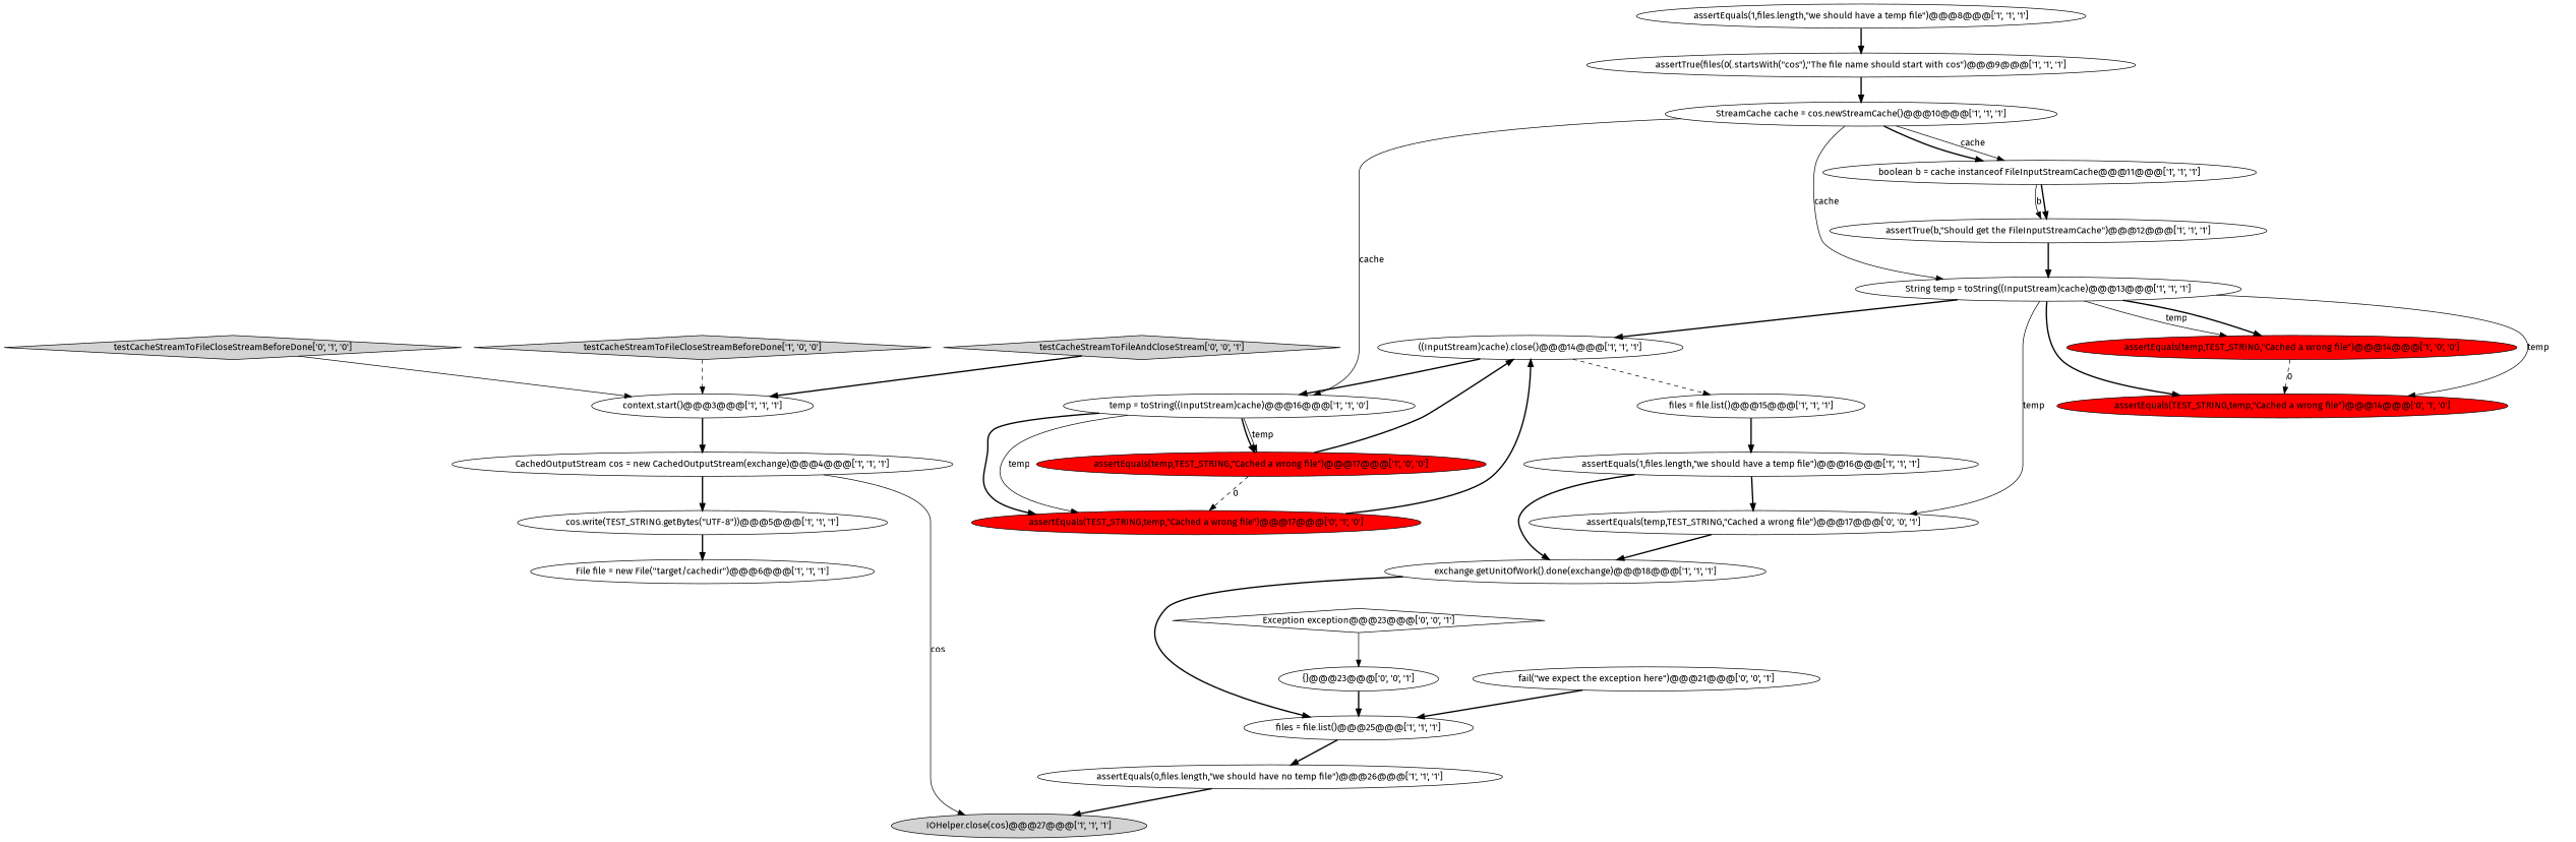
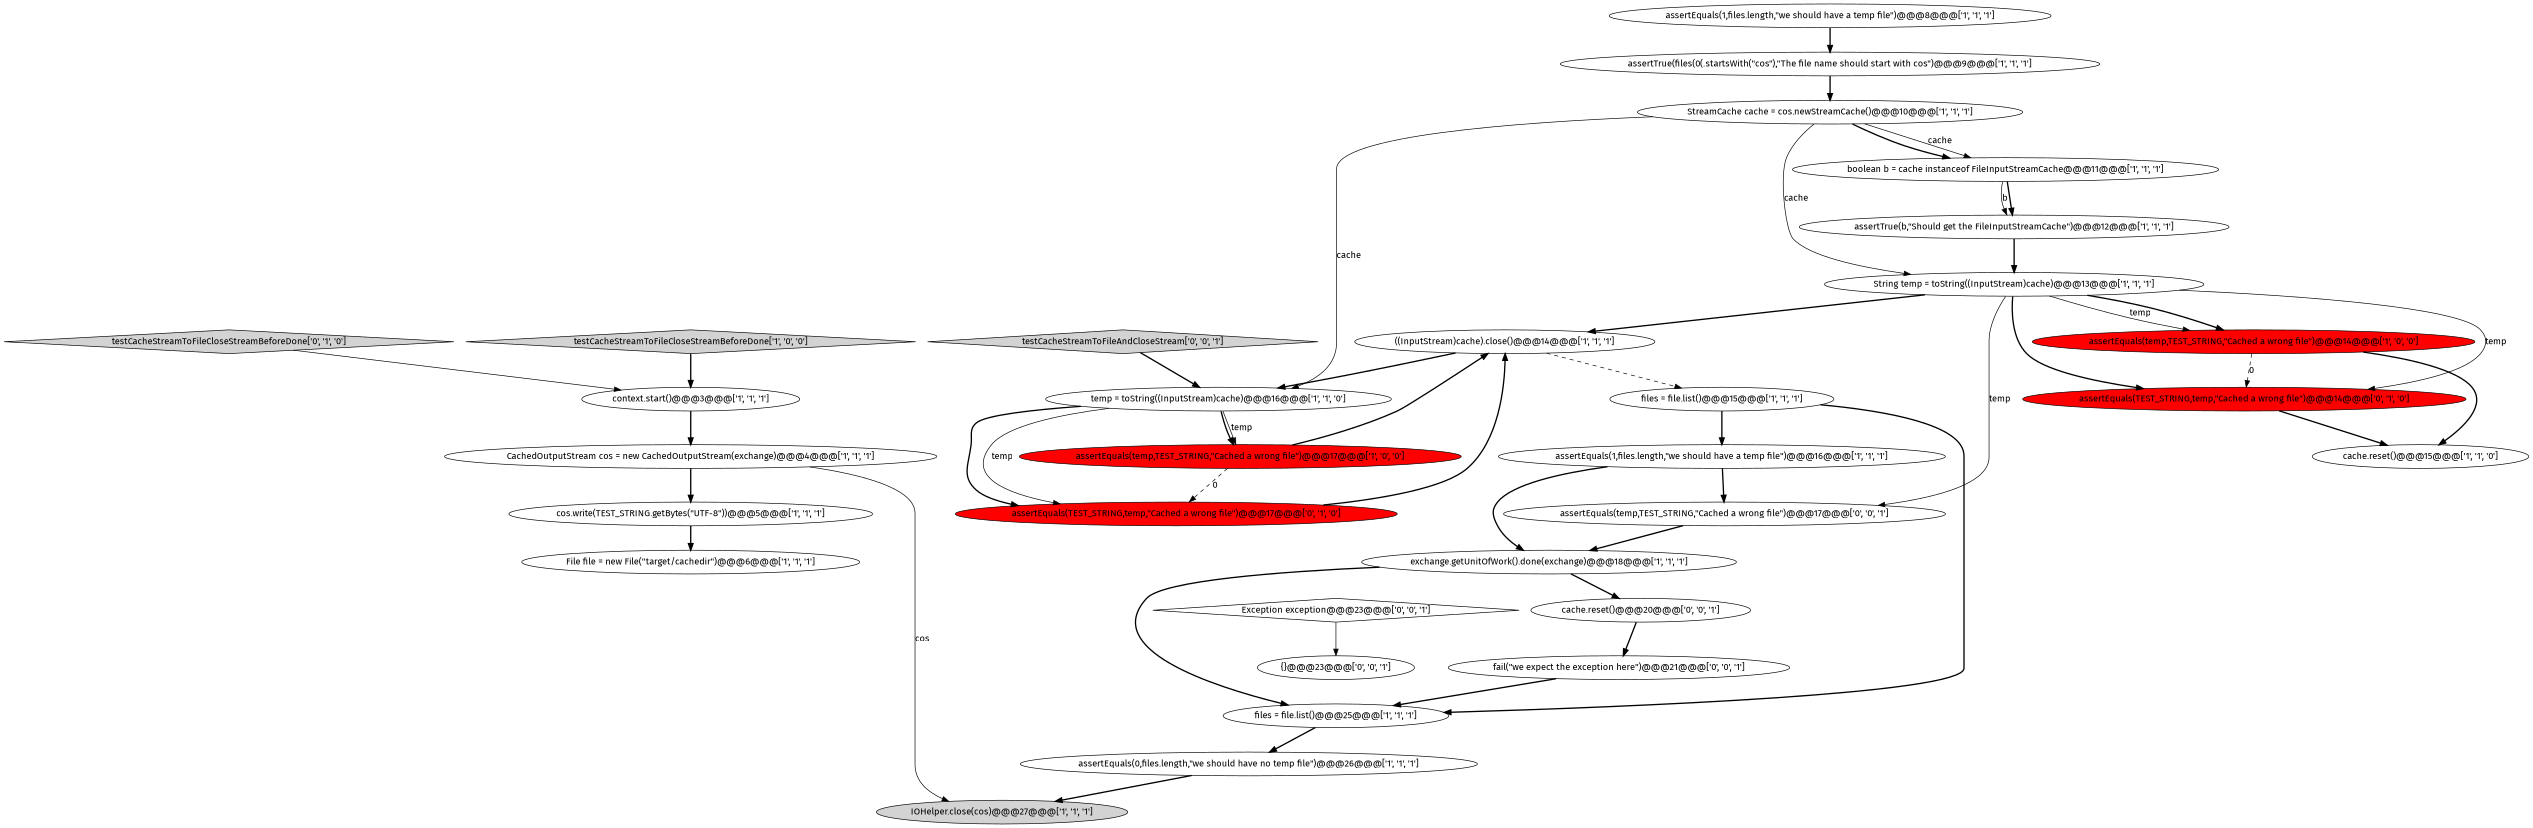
  digraph {
    fontname="Fira Sans"
    node [fillcolor=white fontname="Fira Sans" shape=ellipse style=filled]
    edge [fontname="Fira Sans" style=bold]
    n1 [fillcolor=lightgray label="IOHelper.close(cos)@@@27@@@['1', '1', '1']"]
    n2 [fillcolor=red label="assertEquals(TEST_STRING,temp,\"Cached a wrong file\")@@@14@@@['0', '1', '0']"]
+   n3 [label="cache.reset()@@@15@@@['1', '1', '0']"]
    n4 [fillcolor=red label="assertEquals(temp,TEST_STRING,\"Cached a wrong file\")@@@17@@@['1', '0', '0']"]
    n5 [fillcolor=red label="assertEquals(TEST_STRING,temp,\"Cached a wrong file\")@@@17@@@['0', '1', '0']"]
    n6 [label="((InputStream)cache).close()@@@14@@@['1', '1', '1']"]
    n7 [label="files = file.list()@@@15@@@['1', '1', '1']"]
    n8 [label="temp = toString((InputStream)cache)@@@16@@@['1', '1', '0']"]
    n9 [label="assertEquals(1,files.length,\"we should have a temp file\")@@@8@@@['1', '1', '1']"]
    n10 [label="assertTrue(files(0(.startsWith(\"cos\"),\"The file name should start with cos\")@@@9@@@['1', '1', '1']"]
    n11 [label="fail(\"we expect the exception here\")@@@21@@@['0', '0', '1']"]
    n12 [label="files = file.list()@@@25@@@['1', '1', '1']"]
    n13 [label="assertEquals(0,files.length,\"we should have no temp file\")@@@26@@@['1', '1', '1']"]
    n14 [fillcolor=lightgray label="testCacheStreamToFileCloseStreamBeforeDone['0', '1', '0']" shape=diamond]
    n15 [label="context.start()@@@3@@@['1', '1', '1']"]
    n16 [label="CachedOutputStream cos = new CachedOutputStream(exchange)@@@4@@@['1', '1', '1']"]
    n17 [fillcolor=lightgray label="testCacheStreamToFileAndCloseStream['0', '0', '1']" shape=diamond]
    n18 [label="assertEquals(1,files.length,\"we should have a temp file\")@@@16@@@['1', '1', '1']"]
    n19 [label="assertEquals(temp,TEST_STRING,\"Cached a wrong file\")@@@17@@@['0', '0', '1']"]
    n20 [label="exchange.getUnitOfWork().done(exchange)@@@18@@@['1', '1', '1']"]
+   n21 [label="cache.reset()@@@20@@@['0', '0', '1']"]
    n22 [label="assertTrue(b,\"Should get the FileInputStreamCache\")@@@12@@@['1', '1', '1']"]
    n23 [label="String temp = toString((InputStream)cache)@@@13@@@['1', '1', '1']"]
    n24 [fillcolor=red label="assertEquals(temp,TEST_STRING,\"Cached a wrong file\")@@@14@@@['1', '0', '0']"]
    n25 [label="cos.write(TEST_STRING.getBytes(\"UTF-8\"))@@@5@@@['1', '1', '1']"]
    n26 [label="File file = new File(\"target/cachedir\")@@@6@@@['1', '1', '1']"]
    n27 [label="StreamCache cache = cos.newStreamCache()@@@10@@@['1', '1', '1']"]
    n28 [label="boolean b = cache instanceof FileInputStreamCache@@@11@@@['1', '1', '1']"]
    n29 [label="Exception exception@@@23@@@['0', '0', '1']" shape=diamond]
    n30 [label="{}@@@23@@@['0', '0', '1']"]
    n31 [fillcolor=lightgray label="testCacheStreamToFileCloseStreamBeforeDone['1', '0', '0']" shape=diamond]
+   n2 -> n3
    n4 -> n5 [label=0 style=dashed]
    n4 -> n6
    n5 -> n6
    n6 -> n7 [style=dashed]
    n6 -> n8
    n7 -> n18
    n8 -> n4 [label=temp style=solid]
    n8 -> n4
    n8 -> n5
    n8 -> n5 [label=temp style=solid]
    n9 -> n10
    n10 -> n27
    n11 -> n12
    n12 -> n13
    n13 -> n1
    n14 -> n15 [style=solid]
    n15 -> n16
    n16 -> n1 [label=cos style=solid]
    n16 -> n25
-   n17 -> n15
+   n17 -> n8
    n18 -> n19
    n18 -> n20
    n19 -> n20
    n20 -> n12
+   n20 -> n21
+   n21 -> n11
    n22 -> n23
    n23 -> n2
    n23 -> n2 [label=temp style=solid]
    n23 -> n6
    n23 -> n19 [label=temp style=solid]
    n23 -> n24 [label=temp style=solid]
    n23 -> n24
    n24 -> n2 [label=0 style=dashed]
+   n24 -> n3
    n25 -> n26
    n27 -> n8 [label=cache style=solid]
    n27 -> n23 [label=cache style=solid]
    n27 -> n28 [label=cache style=solid]
    n27 -> n28
    n28 -> n22
    n28 -> n22 [label=b style=solid]
    n29 -> n30 [style=solid]
-   n30 -> n12
-   n31 -> n15 [style=dashed]
+   n7 -> n12
+   n31 -> n15
  }
